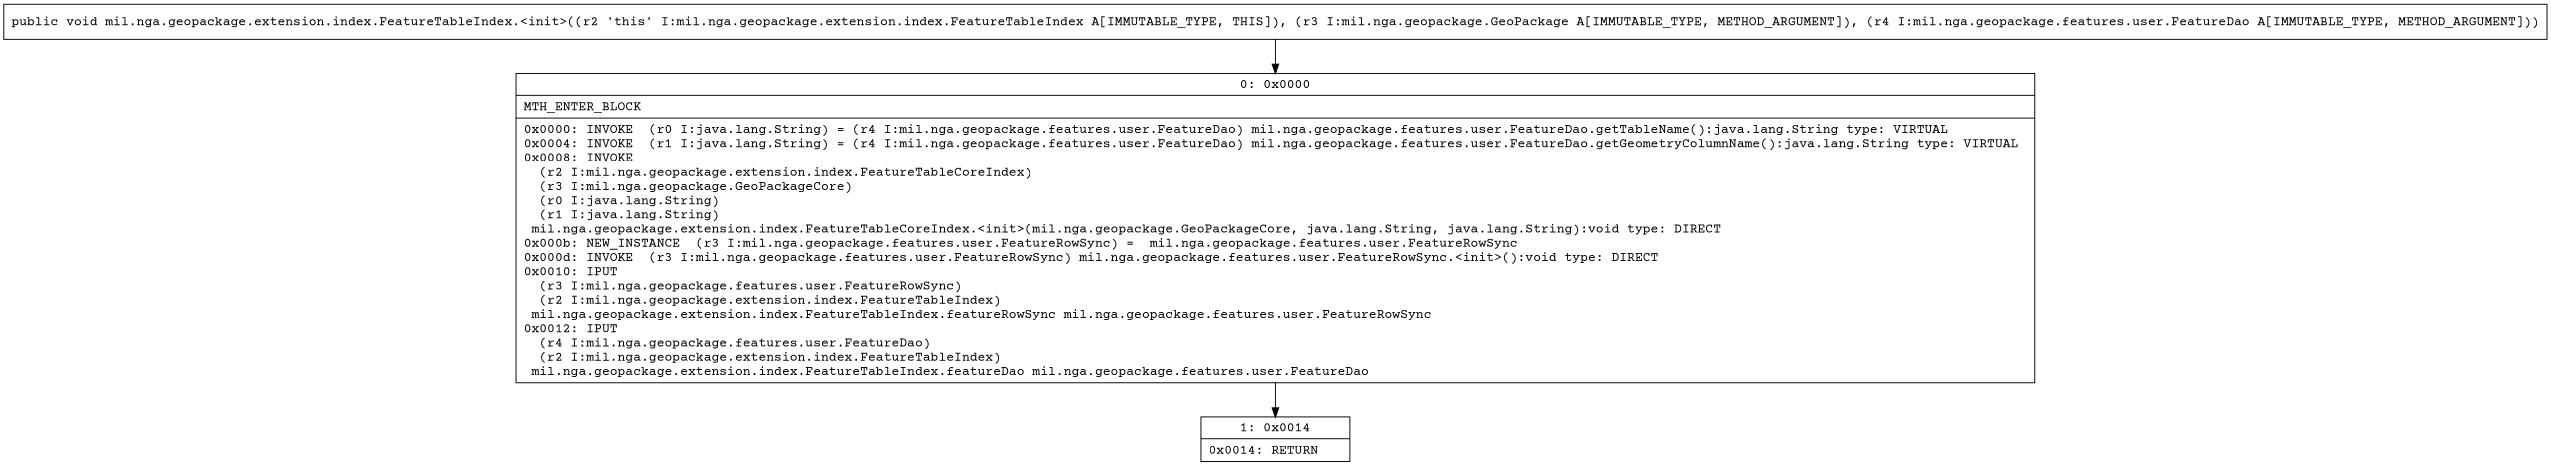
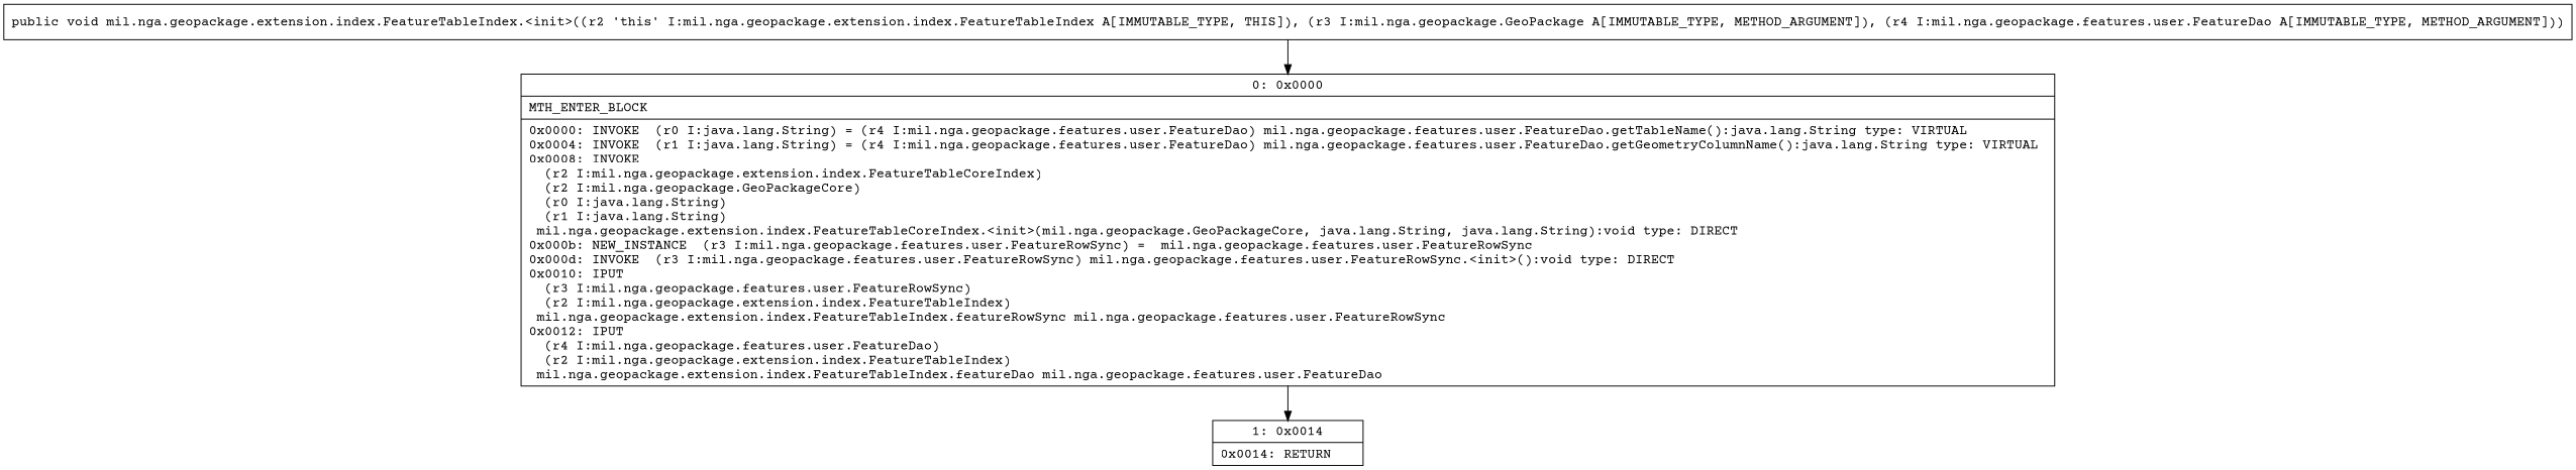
  digraph {
    fontname="Courier Prime"
    node [shape=record fontname="Courier Prime"]
    edge [fontname="Courier Prime"]
-   n1 [label="{0\:\ 0x0000|MTH_ENTER_BLOCK\l|0x0000: INVOKE  (r0 I:java.lang.String) = (r4 I:mil.nga.geopackage.features.user.FeatureDao) mil.nga.geopackage.features.user.FeatureDao.getTableName():java.lang.String type: VIRTUAL \l0x0004: INVOKE  (r1 I:java.lang.String) = (r4 I:mil.nga.geopackage.features.user.FeatureDao) mil.nga.geopackage.features.user.FeatureDao.getGeometryColumnName():java.lang.String type: VIRTUAL \l0x0008: INVOKE  \l  (r2 I:mil.nga.geopackage.extension.index.FeatureTableCoreIndex)\l  (r3 I:mil.nga.geopackage.GeoPackageCore)\l  (r0 I:java.lang.String)\l  (r1 I:java.lang.String)\l mil.nga.geopackage.extension.index.FeatureTableCoreIndex.\<init\>(mil.nga.geopackage.GeoPackageCore, java.lang.String, java.lang.String):void type: DIRECT \l0x000b: NEW_INSTANCE  (r3 I:mil.nga.geopackage.features.user.FeatureRowSync) =  mil.nga.geopackage.features.user.FeatureRowSync \l0x000d: INVOKE  (r3 I:mil.nga.geopackage.features.user.FeatureRowSync) mil.nga.geopackage.features.user.FeatureRowSync.\<init\>():void type: DIRECT \l0x0010: IPUT  \l  (r3 I:mil.nga.geopackage.features.user.FeatureRowSync)\l  (r2 I:mil.nga.geopackage.extension.index.FeatureTableIndex)\l mil.nga.geopackage.extension.index.FeatureTableIndex.featureRowSync mil.nga.geopackage.features.user.FeatureRowSync \l0x0012: IPUT  \l  (r4 I:mil.nga.geopackage.features.user.FeatureDao)\l  (r2 I:mil.nga.geopackage.extension.index.FeatureTableIndex)\l mil.nga.geopackage.extension.index.FeatureTableIndex.featureDao mil.nga.geopackage.features.user.FeatureDao \l}"]
+   n1 [label="{0\:\ 0x0000|MTH_ENTER_BLOCK\l|0x0000: INVOKE  (r0 I:java.lang.String) = (r4 I:mil.nga.geopackage.features.user.FeatureDao) mil.nga.geopackage.features.user.FeatureDao.getTableName():java.lang.String type: VIRTUAL \l0x0004: INVOKE  (r1 I:java.lang.String) = (r4 I:mil.nga.geopackage.features.user.FeatureDao) mil.nga.geopackage.features.user.FeatureDao.getGeometryColumnName():java.lang.String type: VIRTUAL \l0x0008: INVOKE  \l  (r2 I:mil.nga.geopackage.extension.index.FeatureTableCoreIndex)\l  (r2 I:mil.nga.geopackage.GeoPackageCore)\l  (r0 I:java.lang.String)\l  (r1 I:java.lang.String)\l mil.nga.geopackage.extension.index.FeatureTableCoreIndex.\<init\>(mil.nga.geopackage.GeoPackageCore, java.lang.String, java.lang.String):void type: DIRECT \l0x000b: NEW_INSTANCE  (r3 I:mil.nga.geopackage.features.user.FeatureRowSync) =  mil.nga.geopackage.features.user.FeatureRowSync \l0x000d: INVOKE  (r3 I:mil.nga.geopackage.features.user.FeatureRowSync) mil.nga.geopackage.features.user.FeatureRowSync.\<init\>():void type: DIRECT \l0x0010: IPUT  \l  (r3 I:mil.nga.geopackage.features.user.FeatureRowSync)\l  (r2 I:mil.nga.geopackage.extension.index.FeatureTableIndex)\l mil.nga.geopackage.extension.index.FeatureTableIndex.featureRowSync mil.nga.geopackage.features.user.FeatureRowSync \l0x0012: IPUT  \l  (r4 I:mil.nga.geopackage.features.user.FeatureDao)\l  (r2 I:mil.nga.geopackage.extension.index.FeatureTableIndex)\l mil.nga.geopackage.extension.index.FeatureTableIndex.featureDao mil.nga.geopackage.features.user.FeatureDao \l}"]
    n2 [label="{1\:\ 0x0014|0x0014: RETURN   \l}"]
    n3 [label="{public void mil.nga.geopackage.extension.index.FeatureTableIndex.\<init\>((r2 'this' I:mil.nga.geopackage.extension.index.FeatureTableIndex A[IMMUTABLE_TYPE, THIS]), (r3 I:mil.nga.geopackage.GeoPackage A[IMMUTABLE_TYPE, METHOD_ARGUMENT]), (r4 I:mil.nga.geopackage.features.user.FeatureDao A[IMMUTABLE_TYPE, METHOD_ARGUMENT])) }"]
    n1 -> n2
    n3 -> n1
  }
